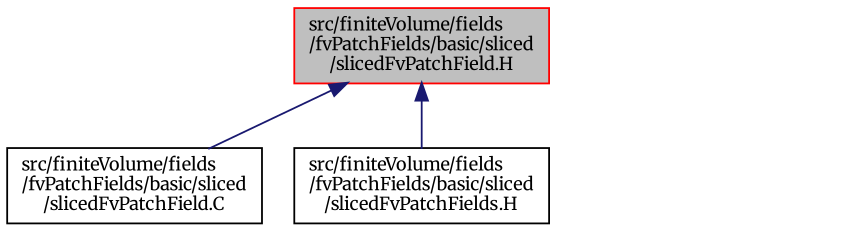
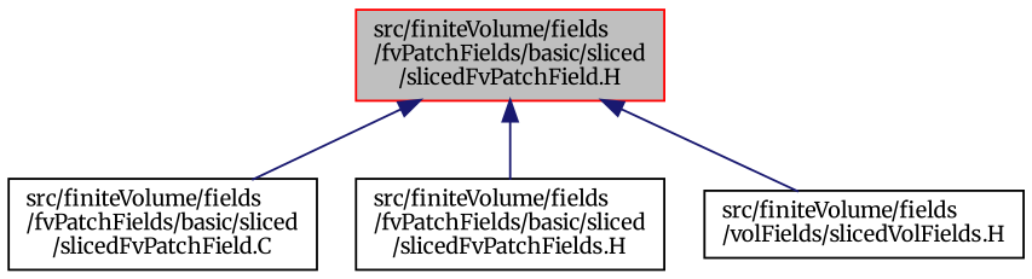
  digraph {
    fontname=Merriweather
    node [color=black fontname=Merriweather fontsize=10 shape=record]
    edge [color=midnightblue dir=back fontname=Merriweather fontsize=10 labelfontname=Helvetica labelfontsize=10 style=solid]
    n1 [color=red fillcolor=grey75 fontcolor=black height=0.2 label="src/finiteVolume/fields\l/fvPatchFields/basic/sliced\l/slicedFvPatchField.H" style=filled width=0.4]
    n2 [height=0.2 label="src/finiteVolume/fields\l/fvPatchFields/basic/sliced\l/slicedFvPatchField.C" width=0.4]
    n3 [height=0.2 label="src/finiteVolume/fields\l/fvPatchFields/basic/sliced\l/slicedFvPatchFields.H" width=0.4]
+   n4 [height=0.2 label="src/finiteVolume/fields\l/volFields/slicedVolFields.H" width=0.4]
    n1 -> n2
    n1 -> n3
+   n1 -> n4
  }
